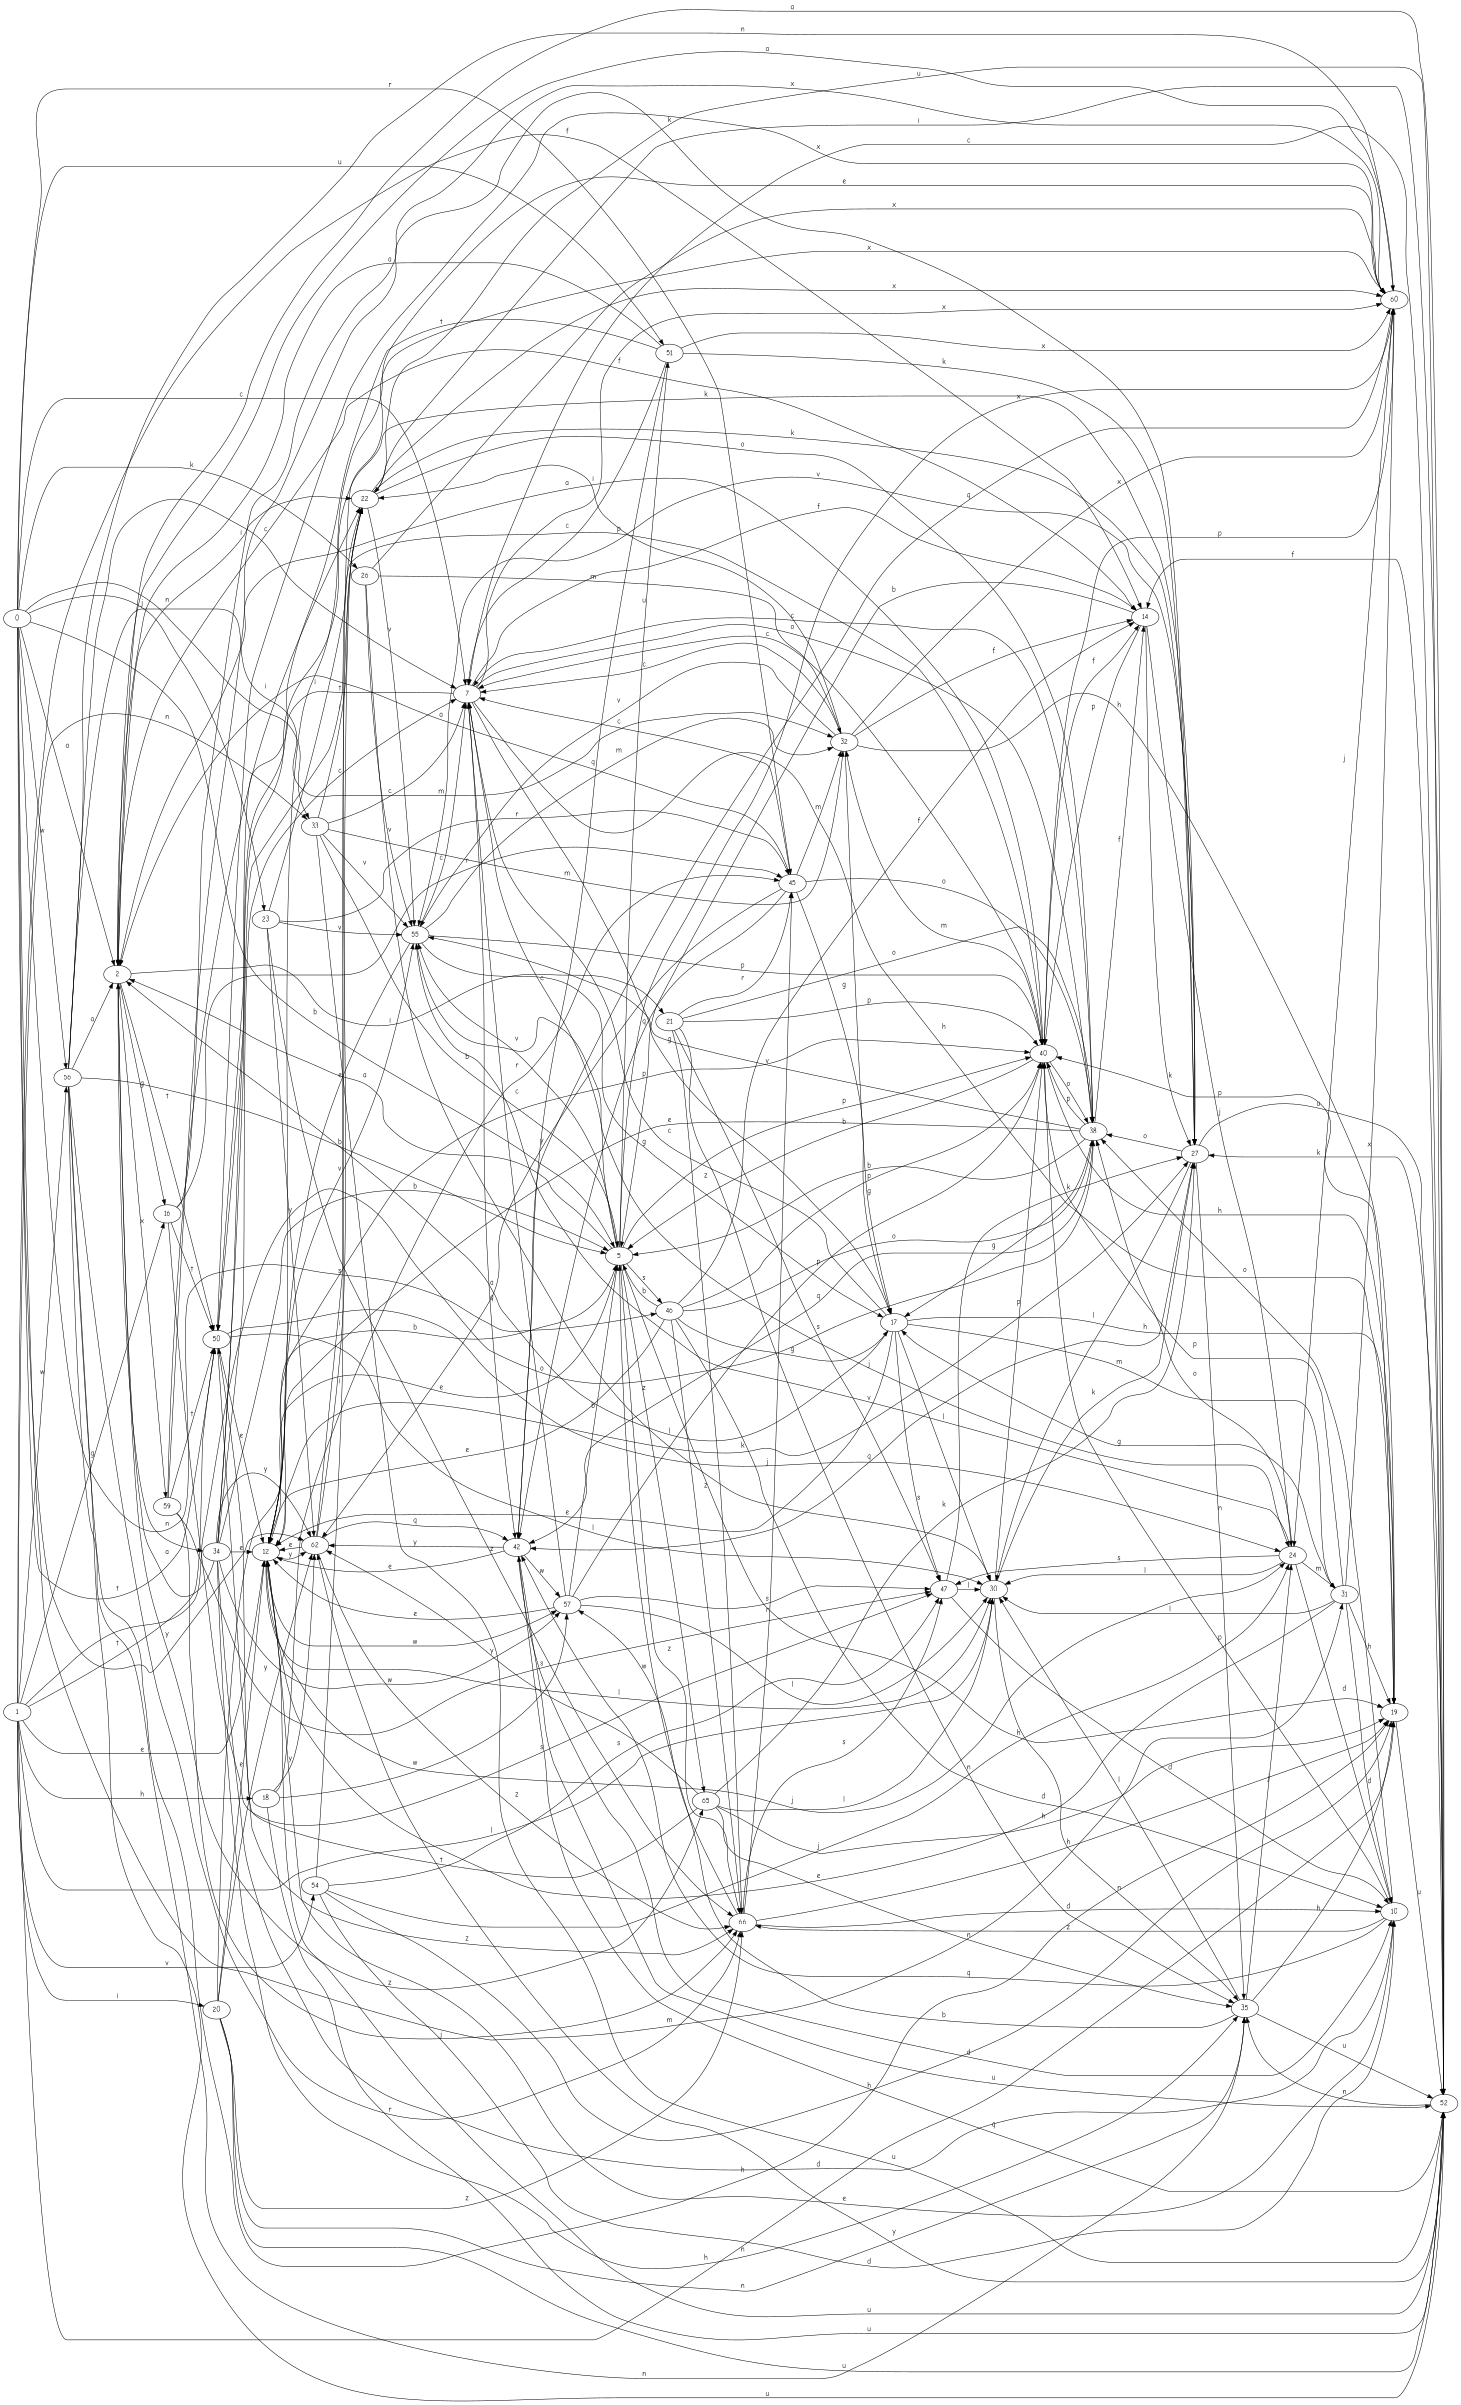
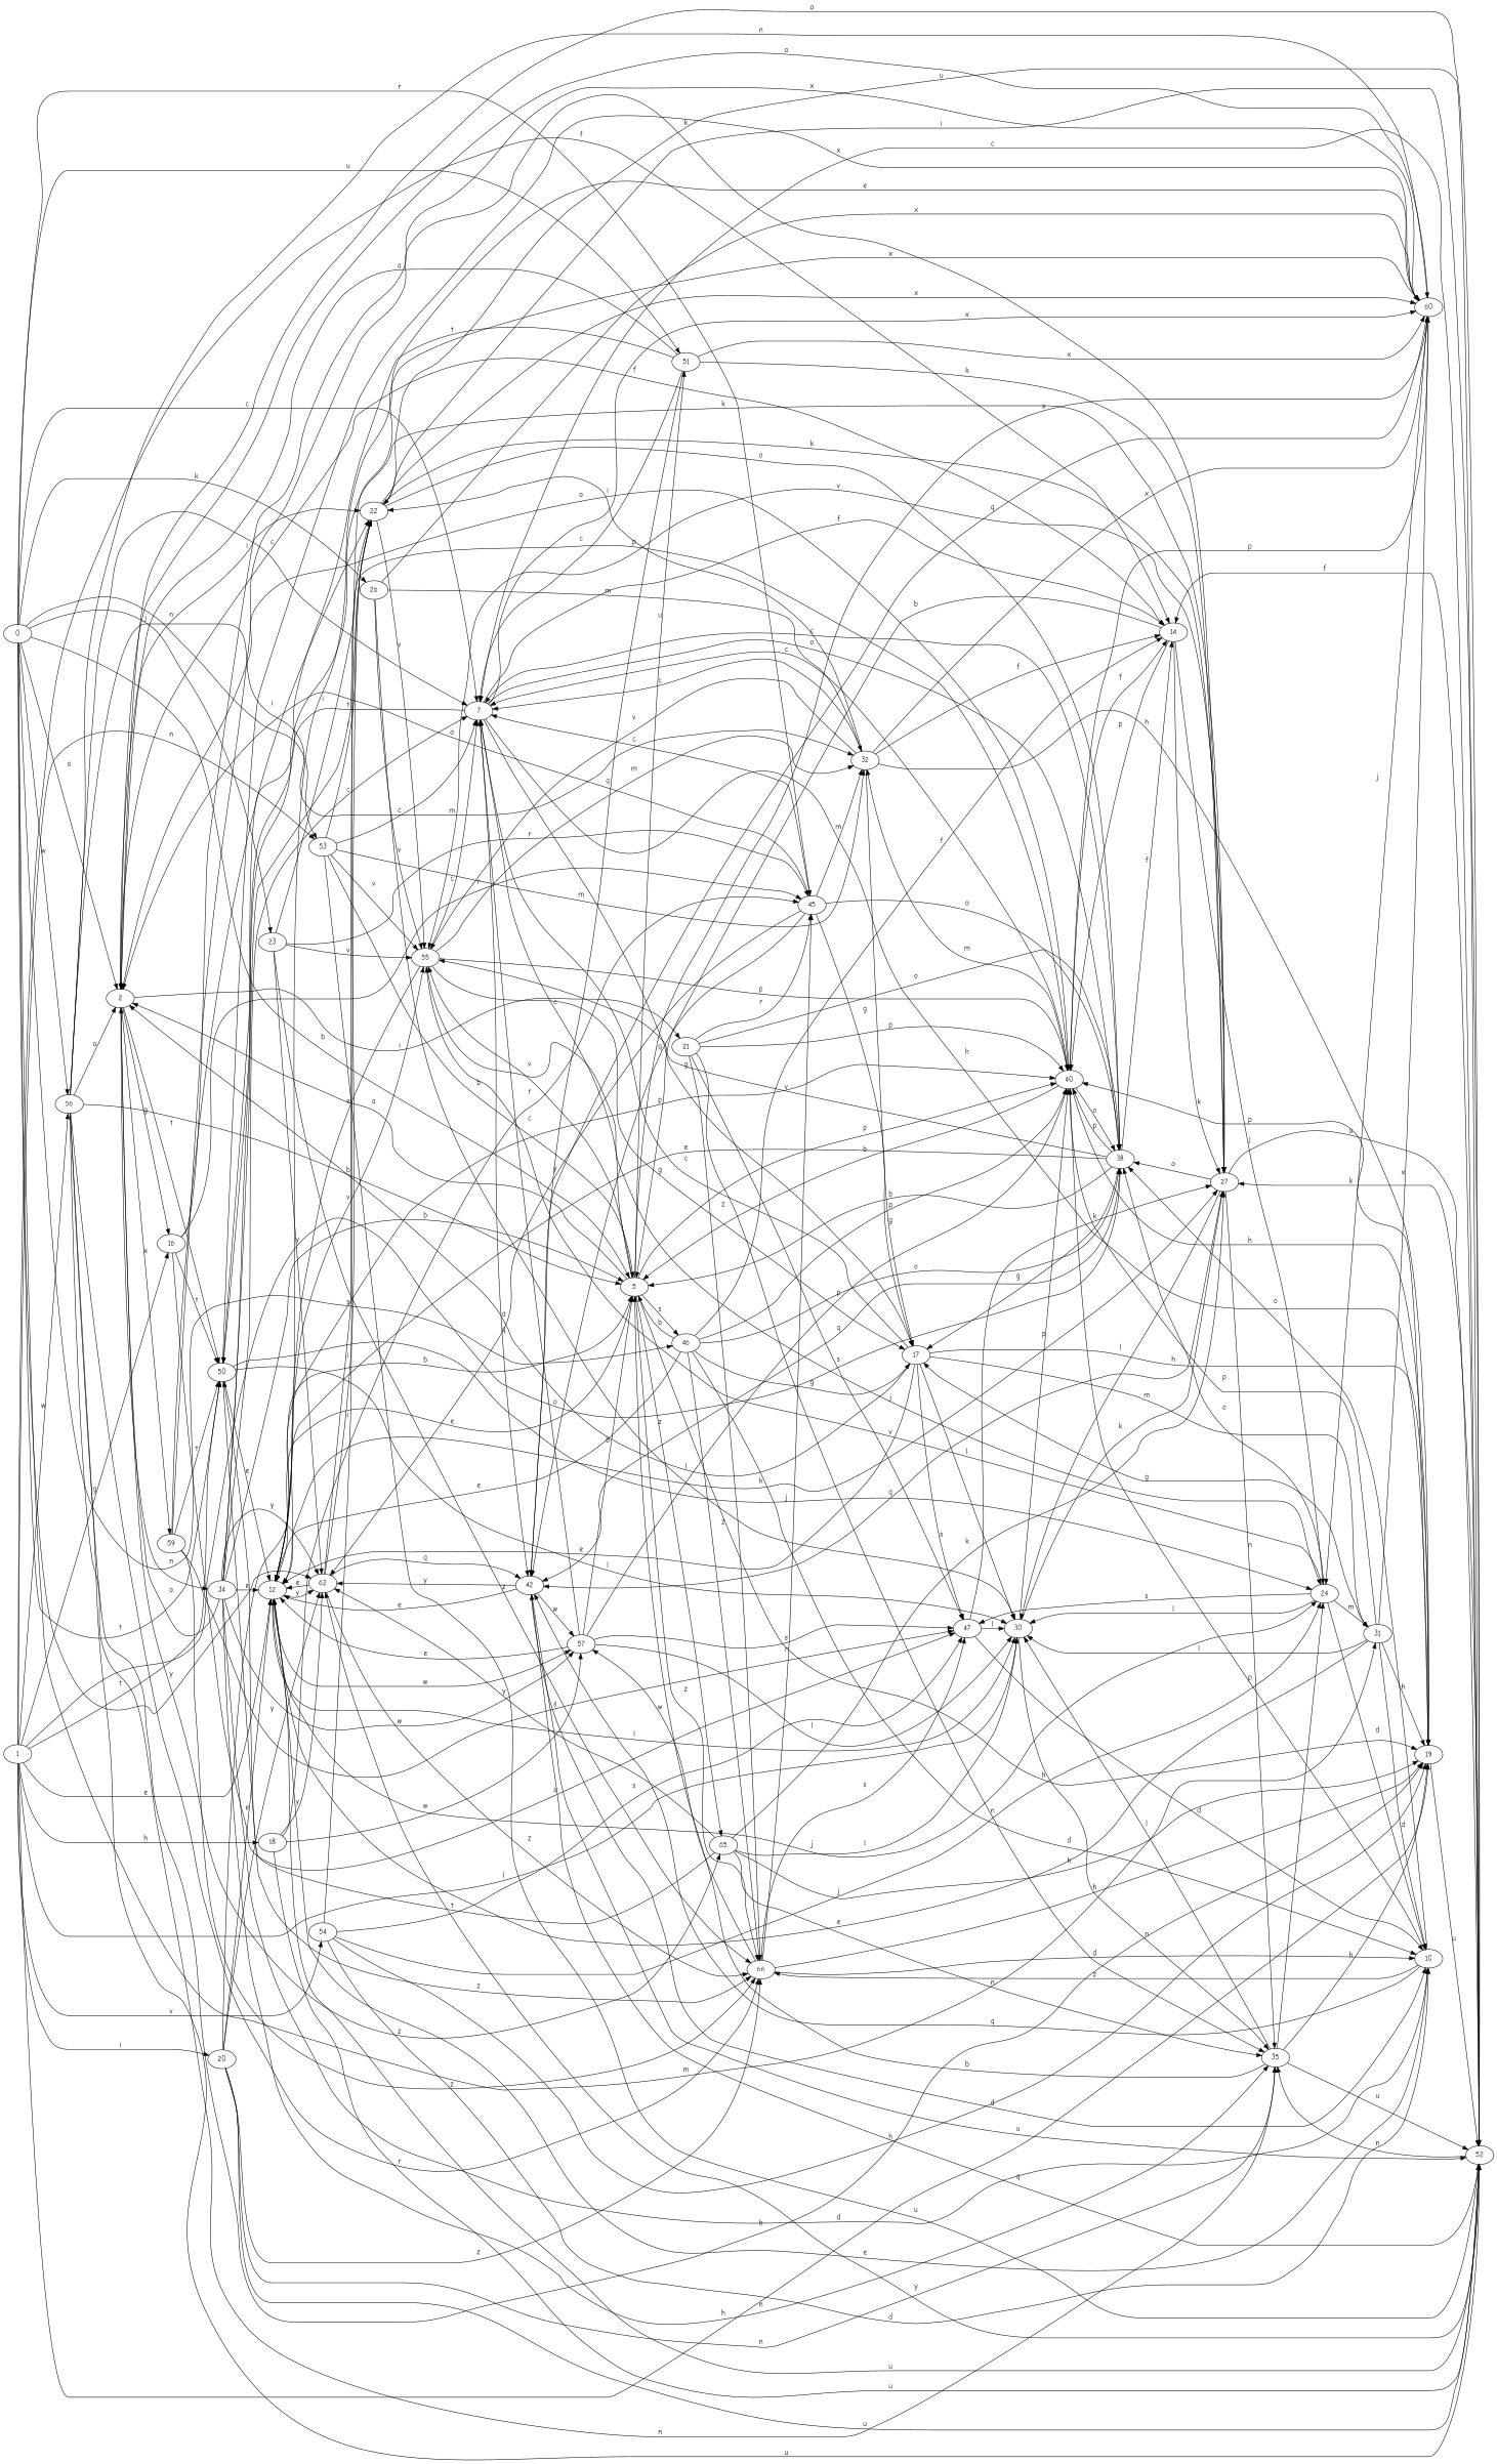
  strict digraph {
    fontname="Comic Neue"
    rankdir=LR
    node [fontname="Comic Neue"]
    edge [fontname="Comic Neue"]
    0
    2
    5
    7
    23
    26
    31
-   33
+   33 [label=53]
    45
    46
    50
    51
    56
    62
    14
    16
    21
    22
    34
    59
    65
    12
    19
    40
    55
    60
    66
    38
    17
    42
    30
    32
    10
    52
    24
    27
    35
    1
    18
    20
    54
    57
    47
    0 -> 2 [label=a]
    0 -> 5 [label=b]
    0 -> 7 [label=c]
    0 -> 23 [label=j]
    0 -> 26 [label=k]
    0 -> 31 [label=m]
    0 -> 33 [label=n]
    0 -> 45 [label=r]
    0 -> 46 [label=s]
    0 -> 50 [label=t]
    0 -> 51 [label=u]
    0 -> 56 [label=w]
    0 -> 62 [label=y]
    2 -> 50 [label=t]
    2 -> 14 [label=f]
    2 -> 16 [label=g]
    2 -> 21 [label=i]
    2 -> 22 [label=i]
    2 -> 34 [label=n]
    2 -> 59 [label=x]
    2 -> 65 [label=z]
    5 -> 2 [label=a]
    5 -> 7 [label=c]
    5 -> 46 [label=s]
    5 -> 51 [label=u]
    5 -> 65 [label=z]
    5 -> 12 [label=e]
    5 -> 19 [label=h]
    5 -> 40 [label=p]
    5 -> 55 [label=v]
    5 -> 60 [label=x]
    5 -> 66 [label=z]
    7 -> 50 [label=t]
    7 -> 14 [label=f]
    7 -> 19 [label=h]
    7 -> 60 [label=x]
    7 -> 38 [label=o]
    7 -> 17 [label=g]
    7 -> 42 [label=q]
    23 -> 45 [label=r]
    23 -> 62 [label=y]
    23 -> 22 [label=i]
    23 -> 55 [label=v]
    23 -> 66 [label=z]
    26 -> 55 [label=v]
    26 -> 60 [label=x]
    26 -> 30 [label=l]
    26 -> 32 [label=m]
    31 -> 12 [label=e]
    31 -> 19 [label=h]
    31 -> 40 [label=p]
    31 -> 60 [label=x]
    31 -> 17 [label=g]
    31 -> 30 [label=l]
    31 -> 10 [label=d]
    33 -> 5 [label=b]
    33 -> 7 [label=c]
    33 -> 22 [label=i]
    33 -> 55 [label=v]
    33 -> 32 [label=m]
    33 -> 52 [label=u]
    45 -> 2 [label=a]
    45 -> 7 [label=c]
    45 -> 62 [label=y]
    45 -> 38 [label=o]
    45 -> 17 [label=g]
    45 -> 42 [label=q]
    45 -> 32 [label=m]
    46 -> 5 [label=b]
    46 -> 14 [label=f]
    46 -> 12 [label=e]
    46 -> 40 [label=p]
    46 -> 66 [label=z]
    46 -> 38 [label=o]
    46 -> 17 [label=g]
    46 -> 10 [label=d]
    50 -> 12 [label=e]
    50 -> 60 [label=x]
    50 -> 66 [label=z]
    50 -> 30 [label=l]
    50 -> 24 [label=j]
    51 -> 2 [label=a]
    51 -> 7 [label=c]
    51 -> 50 [label=t]
    51 -> 60 [label=x]
    51 -> 42 [label=q]
    51 -> 27 [label=k]
    56 -> 2 [label=a]
    56 -> 5 [label=b]
    56 -> 7 [label=c]
    56 -> 19 [label=h]
    56 -> 60 [label=n]
    56 -> 66 [label=r]
    56 -> 32 [label=m]
    56 -> 52 [label=u]
    56 -> 35 [label=n]
    62 -> 22 [label=i]
    62 -> 12 [label=e]
    62 -> 60 [label=x]
    62 -> 66 [label=z]
    62 -> 42 [label=q]
    14 -> 5 [label=b]
    14 -> 40 [label=p]
    14 -> 24 [label=j]
    14 -> 27 [label=k]
    16 -> 45 [label=r]
    16 -> 50 [label=t]
    16 -> 60 [label=x]
    16 -> 47 [label=s]
    21 -> 45 [label=r]
    21 -> 40 [label=p]
    21 -> 66 [label=z]
    21 -> 38 [label=o]
    21 -> 35 [label=n]
    21 -> 47 [label=s]
    22 -> 55 [label=v]
    22 -> 60 [label=x]
    22 -> 38 [label=o]
    22 -> 52 [label=u]
    22 -> 27 [label=k]
    34 -> 2 [label=a]
    34 -> 5 [label=b]
    34 -> 7 [label=c]
    34 -> 62 [label=y]
    34 -> 12 [label=e]
    34 -> 40 [label=p]
    34 -> 10 [label=d]
    34 -> 27 [label=k]
    34 -> 35 [label=n]
    34 -> 57 [label=w]
    59 -> 50 [label=t]
    59 -> 22 [label=i]
-   59 -> 66 [label=j]
+   59 -> 66 [label=z]
    59 -> 27 [label=k]
    59 -> 47 [label=s]
    65 -> 50 [label=t]
    65 -> 62 [label=y]
    65 -> 19 [label=h]
    65 -> 30 [label=l]
    65 -> 27 [label=k]
    65 -> 35 [label=n]
    12 -> 62 [label=y]
    12 -> 40 [label=p]
    12 -> 55 [label=v]
    12 -> 30 [label=l]
    12 -> 52 [label=u]
    12 -> 24 [label=j]
    12 -> 27 [label=k]
    12 -> 57 [label=w]
    19 -> 40 [label=p]
    19 -> 52 [label=u]
    40 -> 2 [label=a]
    40 -> 5 [label=b]
    40 -> 7 [label=c]
    40 -> 14 [label=f]
    40 -> 19 [label=h]
    40 -> 38 [label=o]
    40 -> 32 [label=m]
    55 -> 7 [label=c]
    55 -> 12 [label=e]
    55 -> 40 [label=p]
    55 -> 17 [label=g]
    55 -> 32 [label=m]
    55 -> 24 [label=j]
    60 -> 2 [label=a]
    60 -> 12 [label=e]
    60 -> 40 [label=p]
    60 -> 42 [label=q]
    60 -> 24 [label=j]
    66 -> 45 [label=r]
    66 -> 19 [label=h]
    66 -> 10 [label=d]
    66 -> 57 [label=w]
    66 -> 47 [label=s]
    38 -> 5 [label=b]
    38 -> 7 [label=c]
    38 -> 14 [label=f]
    38 -> 12 [label=e]
    38 -> 40 [label=p]
    38 -> 55 [label=v]
    38 -> 17 [label=g]
    38 -> 42 [label=q]
    17 -> 2 [label=a]
    17 -> 7 [label=c]
    17 -> 31 [label=m]
    17 -> 12 [label=e]
    17 -> 19 [label=h]
    17 -> 30 [label=l]
    17 -> 47 [label=s]
    42 -> 62 [label=y]
    42 -> 12 [label=e]
    42 -> 10 [label=d]
    42 -> 52 [label=u]
    42 -> 57 [label=w]
    30 -> 40 [label=p]
    30 -> 27 [label=k]
    30 -> 35 [label=n]
    32 -> 7 [label=c]
    32 -> 14 [label=f]
    32 -> 22 [label=i]
    32 -> 19 [label=h]
    32 -> 55 [label=v]
    32 -> 60 [label=x]
    32 -> 17 [label=g]
    10 -> 12 [label=e]
    10 -> 40 [label=p]
    10 -> 66 [label=z]
    10 -> 38 [label=o]
    10 -> 42 [label=q]
    52 -> 2 [label=a]
    52 -> 7 [label=c]
    52 -> 62 [label=y]
    52 -> 14 [label=f]
    52 -> 22 [label=i]
    52 -> 42 [label=q]
    52 -> 27 [label=k]
    52 -> 35 [label=n]
    24 -> 31 [label=m]
    24 -> 55 [label=v]
    24 -> 38 [label=o]
    24 -> 30 [label=l]
    24 -> 10 [label=d]
    24 -> 47 [label=s]
    27 -> 55 [label=v]
    27 -> 38 [label=o]
    27 -> 42 [label=q]
    27 -> 30 [label=l]
    27 -> 52 [label=u]
    27 -> 35 [label=n]
    35 -> 5 [label=b]
    35 -> 19 [label=h]
    35 -> 30 [label=l]
    35 -> 52 [label=u]
    35 -> 24 [label=j]
    1 -> 33 [label=n]
    1 -> 50 [label=t]
    1 -> 56 [label=w]
    1 -> 14 [label=f]
    1 -> 16 [label=g]
    1 -> 12 [label=e]
    1 -> 19 [label=h]
    1 -> 38 [label=o]
    1 -> 30 [label=l]
    1 -> 18 [label=h]
    1 -> 20 [label=i]
    1 -> 54 [label=v]
    18 -> 45 [label=r]
    18 -> 62 [label=y]
    18 -> 52 [label=u]
    18 -> 57 [label=w]
    20 -> 5 [label=b]
    20 -> 62 [label=y]
    20 -> 12 [label=e]
    20 -> 66 [label=z]
    20 -> 52 [label=u]
    20 -> 35 [label=n]
    54 -> 22 [label=i]
    54 -> 19 [label=h]
    54 -> 10 [label=d]
    54 -> 24 [label=j]
    54 -> 47 [label=s]
    57 -> 5 [label=b]
    57 -> 7 [label=c]
    57 -> 12 [label=e]
    57 -> 40 [label=p]
    57 -> 30 [label=l]
    57 -> 47 [label=s]
    47 -> 30 [label=l]
    47 -> 10 [label=d]
    47 -> 27 [label=k]
  }
